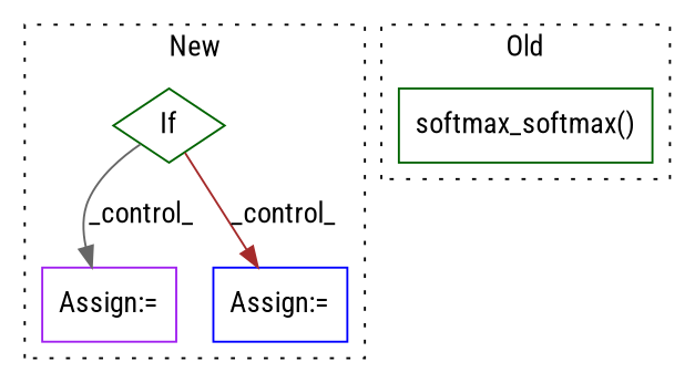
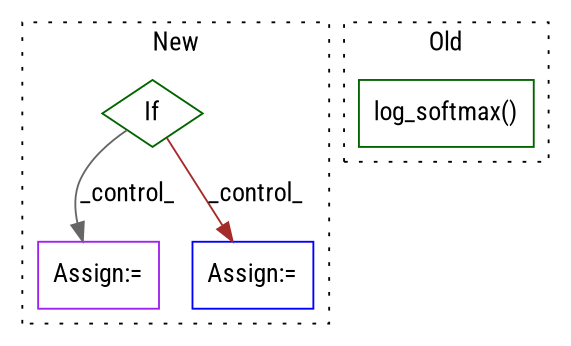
  digraph {
    fontname="Roboto Condensed"
    node [a=68 l=3 shape=box color=darkgreen fontname="Roboto Condensed"]
    edge [fontname="Roboto Condensed"]
    n1 [a=96 l="3,14" label=If s="694,726" shape=diamond]
    n2 [label="Assign:=" s=920 color=purple]
    n3 [label="Assign:=" s=746 color=blue]
-   n4 [a=75 l="32,1" label="softmax_softmax()" s="1801,1841"]
+   n4 [a=75 l="32,1" label="log_softmax()" s="1801,1841"]
    subgraph cluster_1 {
      label=New
      style=dotted
      n1
      n2
      n3
    }
    subgraph cluster_2 {
      label=Old
      style=dotted
      n4
    }
    n1 -> n2 [label=_control_ color=gray40]
    n1 -> n3 [label=_control_ color=brown]
  }
